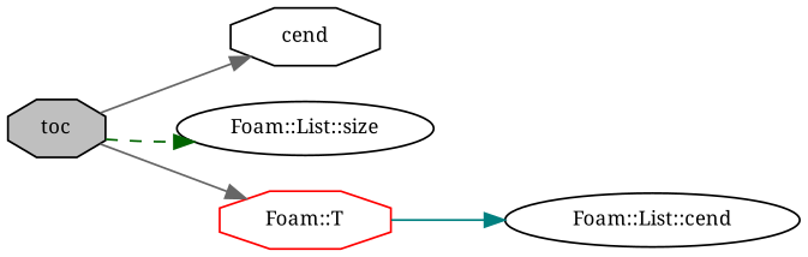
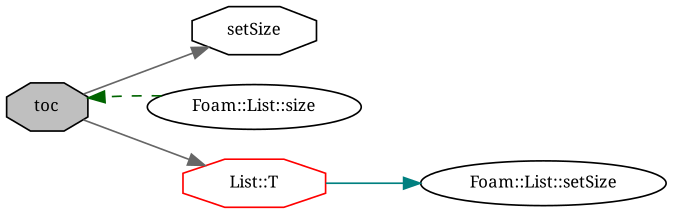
  digraph {
    fontname="Noto Serif"
    rankdir=LR
    node [color=black fontname="Noto Serif" fontsize=10 shape=octagon]
    edge [color=gray40 fontname="Noto Serif" fontsize=10 labelfontname=FreeSans labelfontsize=10 style=solid]
    n1 [fillcolor=grey75 fontcolor=black height=0.2 label=toc style=filled width=0.4]
-   n2 [height=0.2 label=cend width=0.4]
+   n2 [height=0.2 label=setSize width=0.4]
    n3 [height=0.2 label="Foam::List::size" shape=ellipse width=0.4]
-   n4 [color=red height=0.2 label="Foam::T" width=0.4]
-   n5 [height=0.2 label="Foam::List::cend" shape=ellipse width=0.4]
+   n4 [color=red height=0.2 label="List::T" width=0.4]
+   n5 [height=0.2 label="Foam::List::setSize" shape=ellipse width=0.4]
    n1 -> n2
-   n1 -> n3 [color=darkgreen style=dashed]
+   n3 -> n1 [color=darkgreen style=dashed]
    n1 -> n4
    n4 -> n5 [color=teal]
  }
